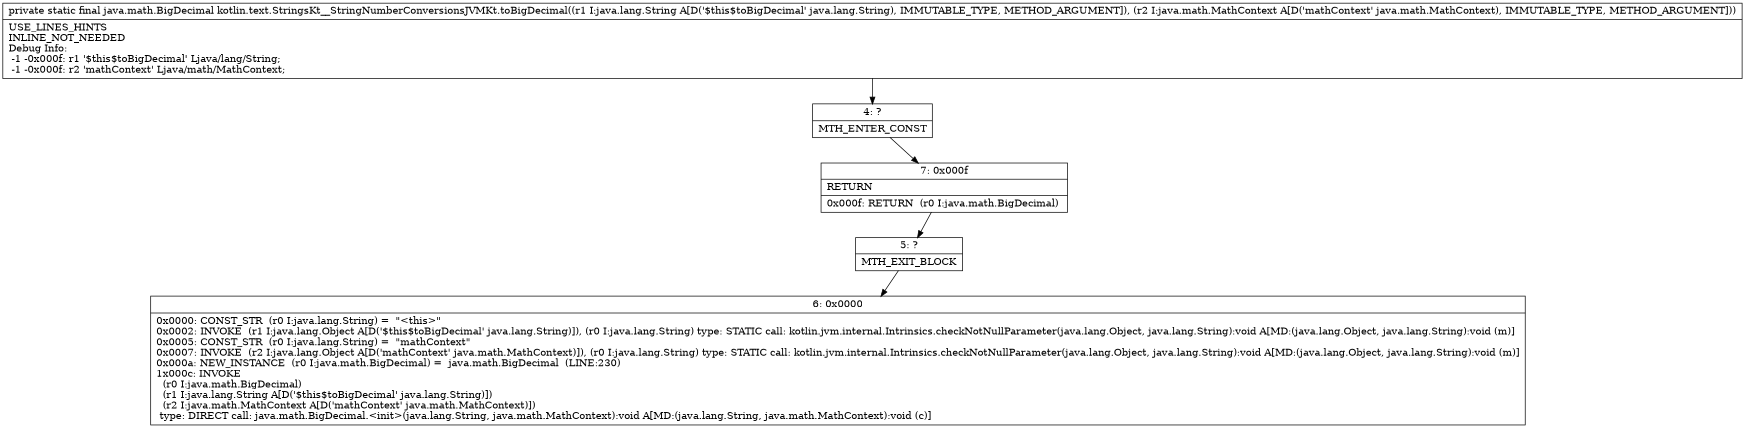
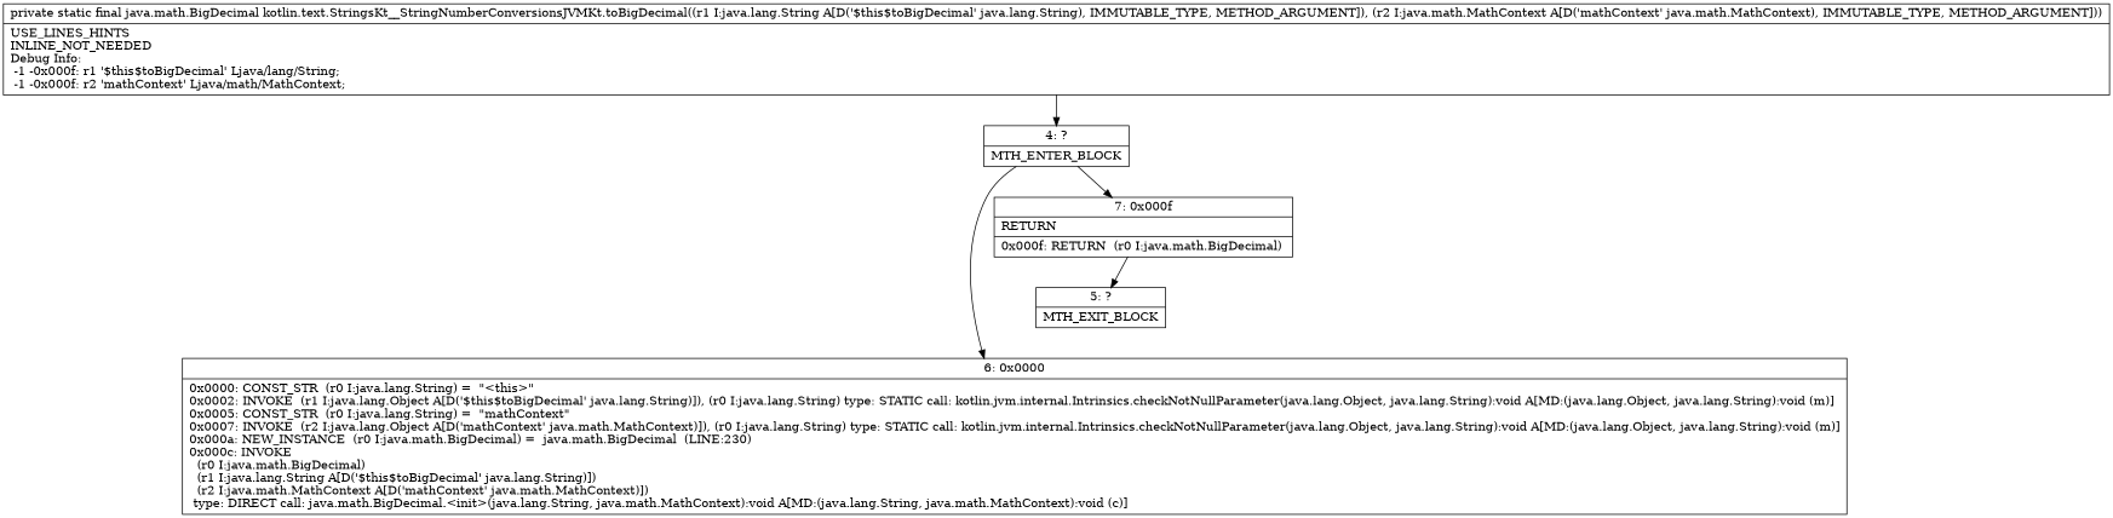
  digraph {
    node [shape=record]
-   n1 [label="{4\:\ ?|MTH_ENTER_CONST\l}"]
-   n2 [label="{6\:\ 0x0000|0x0000: CONST_STR  (r0 I:java.lang.String) =  \"\<this\>\" \l0x0002: INVOKE  (r1 I:java.lang.Object A[D('$this$toBigDecimal' java.lang.String)]), (r0 I:java.lang.String) type: STATIC call: kotlin.jvm.internal.Intrinsics.checkNotNullParameter(java.lang.Object, java.lang.String):void A[MD:(java.lang.Object, java.lang.String):void (m)]\l0x0005: CONST_STR  (r0 I:java.lang.String) =  \"mathContext\" \l0x0007: INVOKE  (r2 I:java.lang.Object A[D('mathContext' java.math.MathContext)]), (r0 I:java.lang.String) type: STATIC call: kotlin.jvm.internal.Intrinsics.checkNotNullParameter(java.lang.Object, java.lang.String):void A[MD:(java.lang.Object, java.lang.String):void (m)]\l0x000a: NEW_INSTANCE  (r0 I:java.math.BigDecimal) =  java.math.BigDecimal  (LINE:230)\l1x000c: INVOKE  \l  (r0 I:java.math.BigDecimal)\l  (r1 I:java.lang.String A[D('$this$toBigDecimal' java.lang.String)])\l  (r2 I:java.math.MathContext A[D('mathContext' java.math.MathContext)])\l type: DIRECT call: java.math.BigDecimal.\<init\>(java.lang.String, java.math.MathContext):void A[MD:(java.lang.String, java.math.MathContext):void (c)]\l}"]
+   n1 [label="{4\:\ ?|MTH_ENTER_BLOCK\l}"]
+   n2 [label="{6\:\ 0x0000|0x0000: CONST_STR  (r0 I:java.lang.String) =  \"\<this\>\" \l0x0002: INVOKE  (r1 I:java.lang.Object A[D('$this$toBigDecimal' java.lang.String)]), (r0 I:java.lang.String) type: STATIC call: kotlin.jvm.internal.Intrinsics.checkNotNullParameter(java.lang.Object, java.lang.String):void A[MD:(java.lang.Object, java.lang.String):void (m)]\l0x0005: CONST_STR  (r0 I:java.lang.String) =  \"mathContext\" \l0x0007: INVOKE  (r2 I:java.lang.Object A[D('mathContext' java.math.MathContext)]), (r0 I:java.lang.String) type: STATIC call: kotlin.jvm.internal.Intrinsics.checkNotNullParameter(java.lang.Object, java.lang.String):void A[MD:(java.lang.Object, java.lang.String):void (m)]\l0x000a: NEW_INSTANCE  (r0 I:java.math.BigDecimal) =  java.math.BigDecimal  (LINE:230)\l0x000c: INVOKE  \l  (r0 I:java.math.BigDecimal)\l  (r1 I:java.lang.String A[D('$this$toBigDecimal' java.lang.String)])\l  (r2 I:java.math.MathContext A[D('mathContext' java.math.MathContext)])\l type: DIRECT call: java.math.BigDecimal.\<init\>(java.lang.String, java.math.MathContext):void A[MD:(java.lang.String, java.math.MathContext):void (c)]\l}"]
    n3 [label="{7\:\ 0x000f|RETURN\l|0x000f: RETURN  (r0 I:java.math.BigDecimal) \l}"]
    n4 [label="{5\:\ ?|MTH_EXIT_BLOCK\l}"]
    n5 [label="{private static final java.math.BigDecimal kotlin.text.StringsKt__StringNumberConversionsJVMKt.toBigDecimal((r1 I:java.lang.String A[D('$this$toBigDecimal' java.lang.String), IMMUTABLE_TYPE, METHOD_ARGUMENT]), (r2 I:java.math.MathContext A[D('mathContext' java.math.MathContext), IMMUTABLE_TYPE, METHOD_ARGUMENT]))  | USE_LINES_HINTS\lINLINE_NOT_NEEDED\lDebug Info:\l  \-1 \-0x000f: r1 '$this$toBigDecimal' Ljava\/lang\/String;\l  \-1 \-0x000f: r2 'mathContext' Ljava\/math\/MathContext;\l}"]
-   n4 -> n2
+   n1 -> n2
    n1 -> n3
    n3 -> n4
    n5 -> n1
  }
